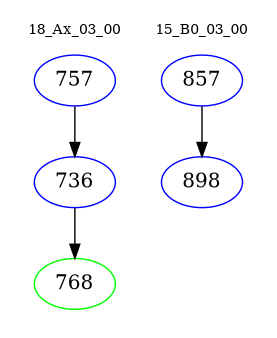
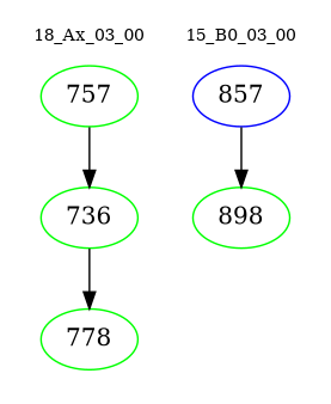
  digraph {
    node [color=green]
    edge [color=black]
-   n1 [color=blue label=757]
-   n2 [color=blue label=736]
-   n3 [label=768]
+   n1 [label=757]
+   n2 [label=736]
+   n3 [label=778]
    n4 [color=blue label=857]
-   n5 [color=blue label=898]
+   n5 [label=898]
    subgraph cluster_1 {
      color=white
      fontsize=10
      label="18_Ax_03_00"
      n1
      n2
      n3
    }
    subgraph cluster_2 {
      color=white
      fontsize=10
      label="15_B0_03_00"
      n4
      n5
    }
    n1 -> n2
    n2 -> n3
    n4 -> n5
  }
